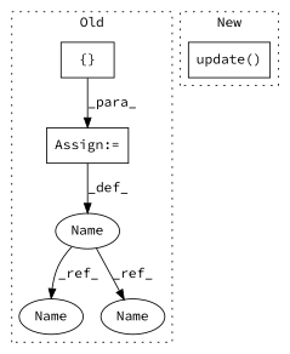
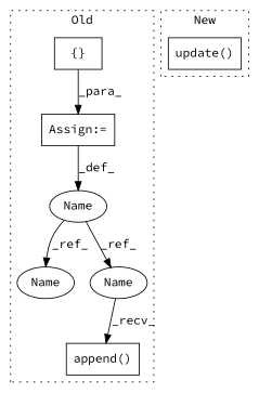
  digraph {
    fontname="Source Code Pro"
    node [a=87 fontname="Source Code Pro" l=24 shape=box]
    edge [fontname="Source Code Pro"]
+   n1 [a=75 l="32,1" label="append()" s="15896,15948"]
    n2 [a=59 l="2,1" label="{}" s="15503,15503"]
    n3 [a=68 l=3 label="Assign:=" s=15500]
    n4 [label=Name s=15476 shape=ellipse]
    n5 [label=Name s=16191 shape=ellipse]
    n6 [label=Name s=15896 shape=ellipse]
    n7 [a=75 l=50 label="update()" s=14972]
    subgraph cluster_1 {
      label=Old
      style=dotted
+     n1
      n2
      n3
      n4
      n5
      n6
    }
    subgraph cluster_2 {
      label=New
      style=dotted
      n7
    }
    n2 -> n3 [label=_para_]
    n3 -> n4 [label=_def_]
    n4 -> n5 [label=_ref_]
    n4 -> n6 [label=_ref_]
+   n6 -> n1 [label=_recv_]
  }
